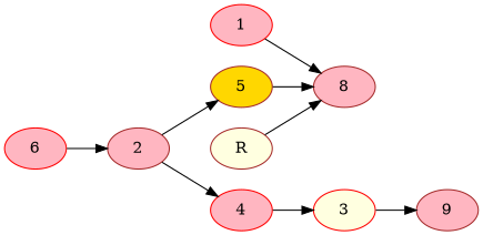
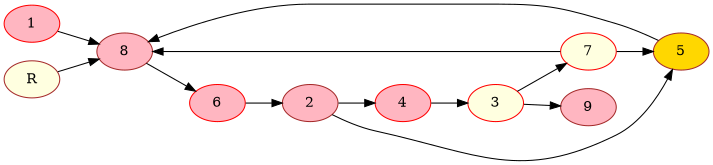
  digraph {
    rankdir=LR
    node [color=brown fillcolor=lightpink style=filled]
    8
    1 [color=red]
    3 [color=red fillcolor=lightyellow]
+   7 [color=red fillcolor=lightyellow]
    9
    6 [color=red]
    2
    4 [color=red]
    5 [fillcolor=gold]
    R [fillcolor=lightyellow]
+   8 -> 6
    1 -> 8
+   3 -> 7
    3 -> 9
+   7 -> 8
+   7 -> 5
    6 -> 2
    2 -> 4
    2 -> 5
    4 -> 3
    5 -> 8
    R -> 8
  }
